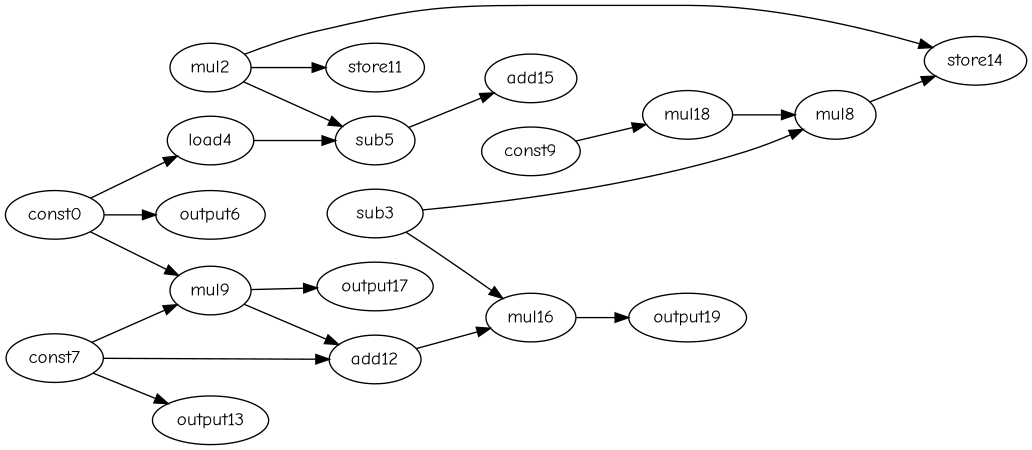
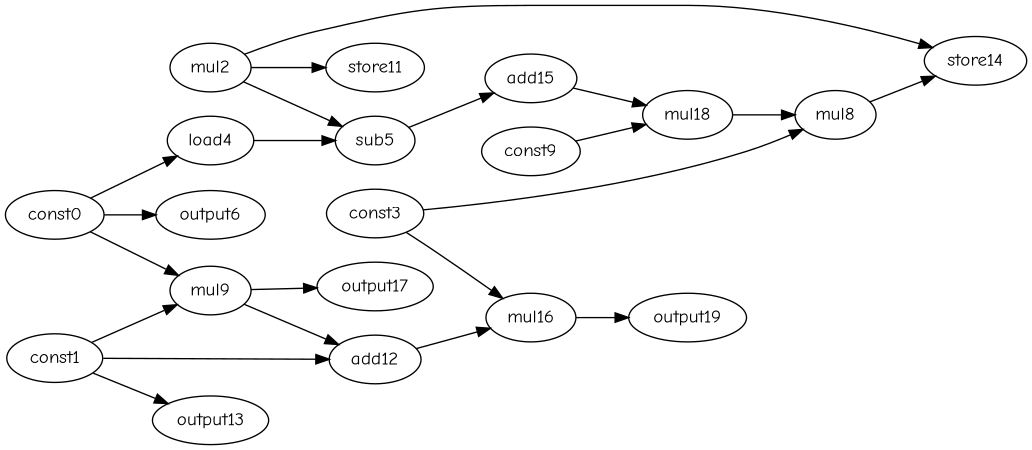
  digraph {
    fontname="Comic Neue"
    rankdir=LR
    node [fontname="Comic Neue" opcode=const]
    edge [fontname="Comic Neue" operand=0]
    load4 [opcode=load]
    const0
    output6 [opcode=output]
    mul9 [opcode=mul]
    sub5 [opcode=sub]
    add12 [opcode=add]
    output17 [opcode=output]
    add15 [opcode=add]
    mul18 [opcode=mul]
    n10 [label=const9]
    mul8 [opcode=mul]
    n12 [label=mul2]
    store11 [opcode=store]
    store14 [opcode=store]
-   const3 [label=sub3]
+   const3
    mul16 [opcode=mul]
    output19 [opcode=output]
-   const7
+   const7 [label=const1]
    output13 [opcode=output]
    load4 -> sub5 [operand=1]
    const0 -> load4
    const0 -> output6
    const0 -> mul9
    mul9 -> add12
    mul9 -> output17
    sub5 -> add15 [operand=1]
    add12 -> mul16 [operand=1]
+   add15 -> mul18 [operand=1]
    mul18 -> mul8
    n10 -> mul18
    mul8 -> store14
    n12 -> sub5
    n12 -> store11 [operand=1]
    n12 -> store14 [operand=1]
    const3 -> mul8 [operand=1]
    const3 -> mul16
    mul16 -> output19
    const7 -> mul9 [operand=1]
    const7 -> add12 [operand=1]
    const7 -> output13
  }
